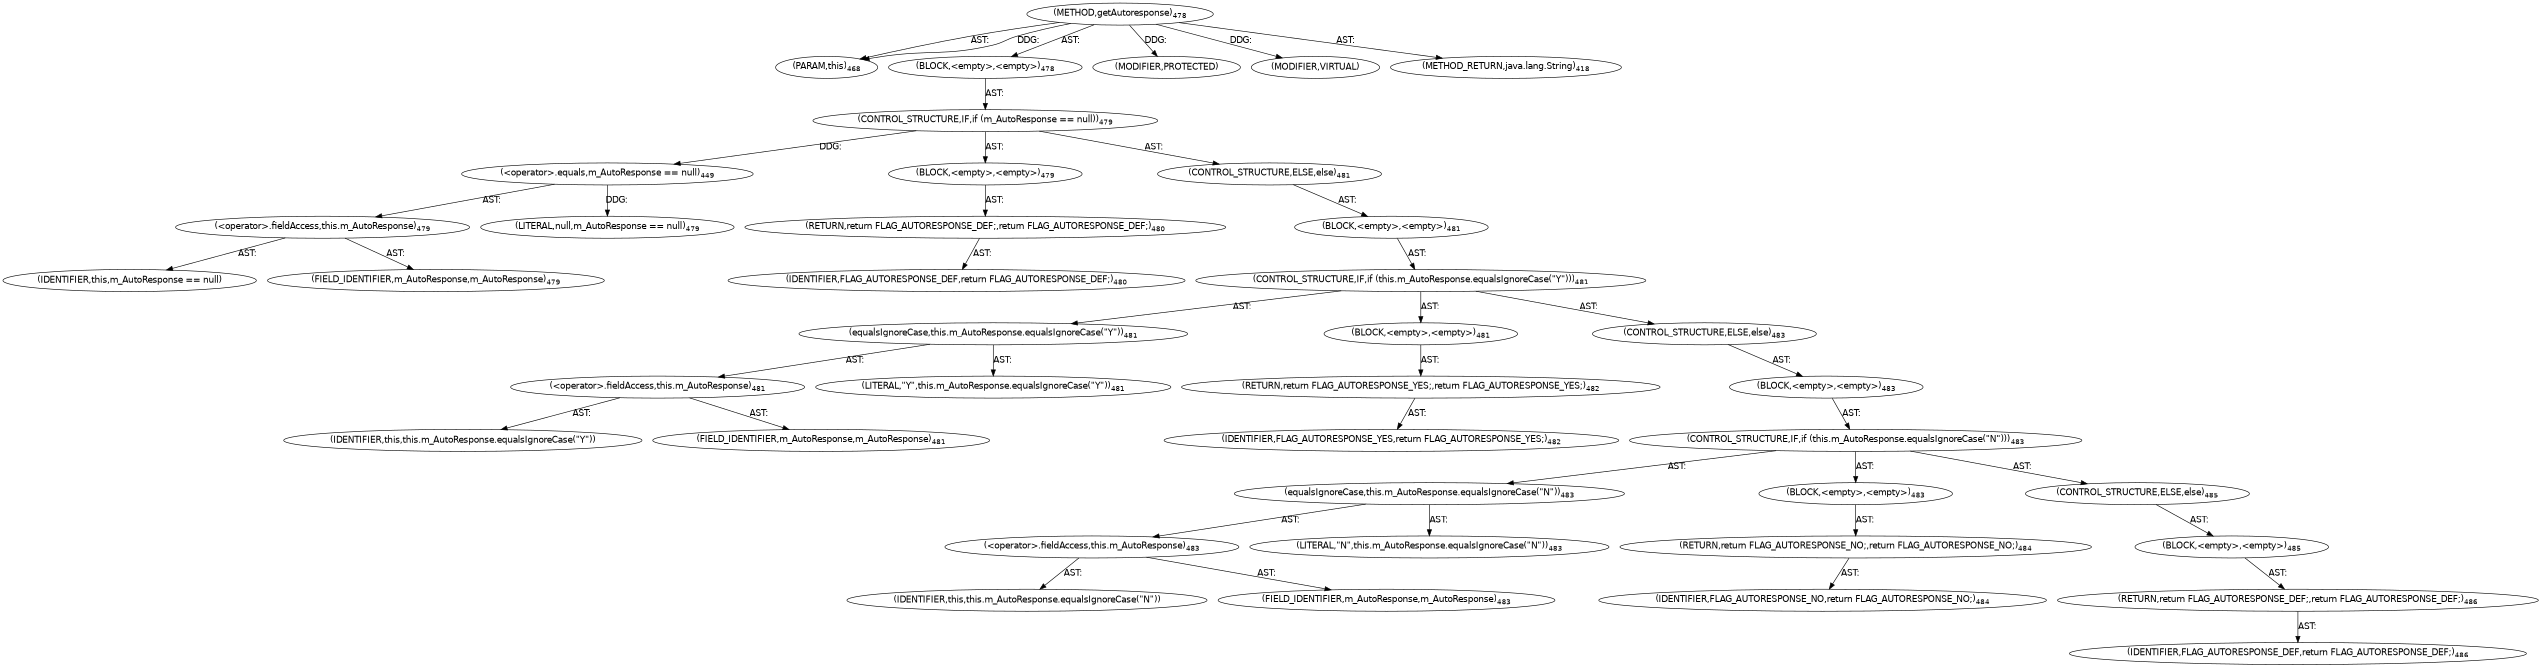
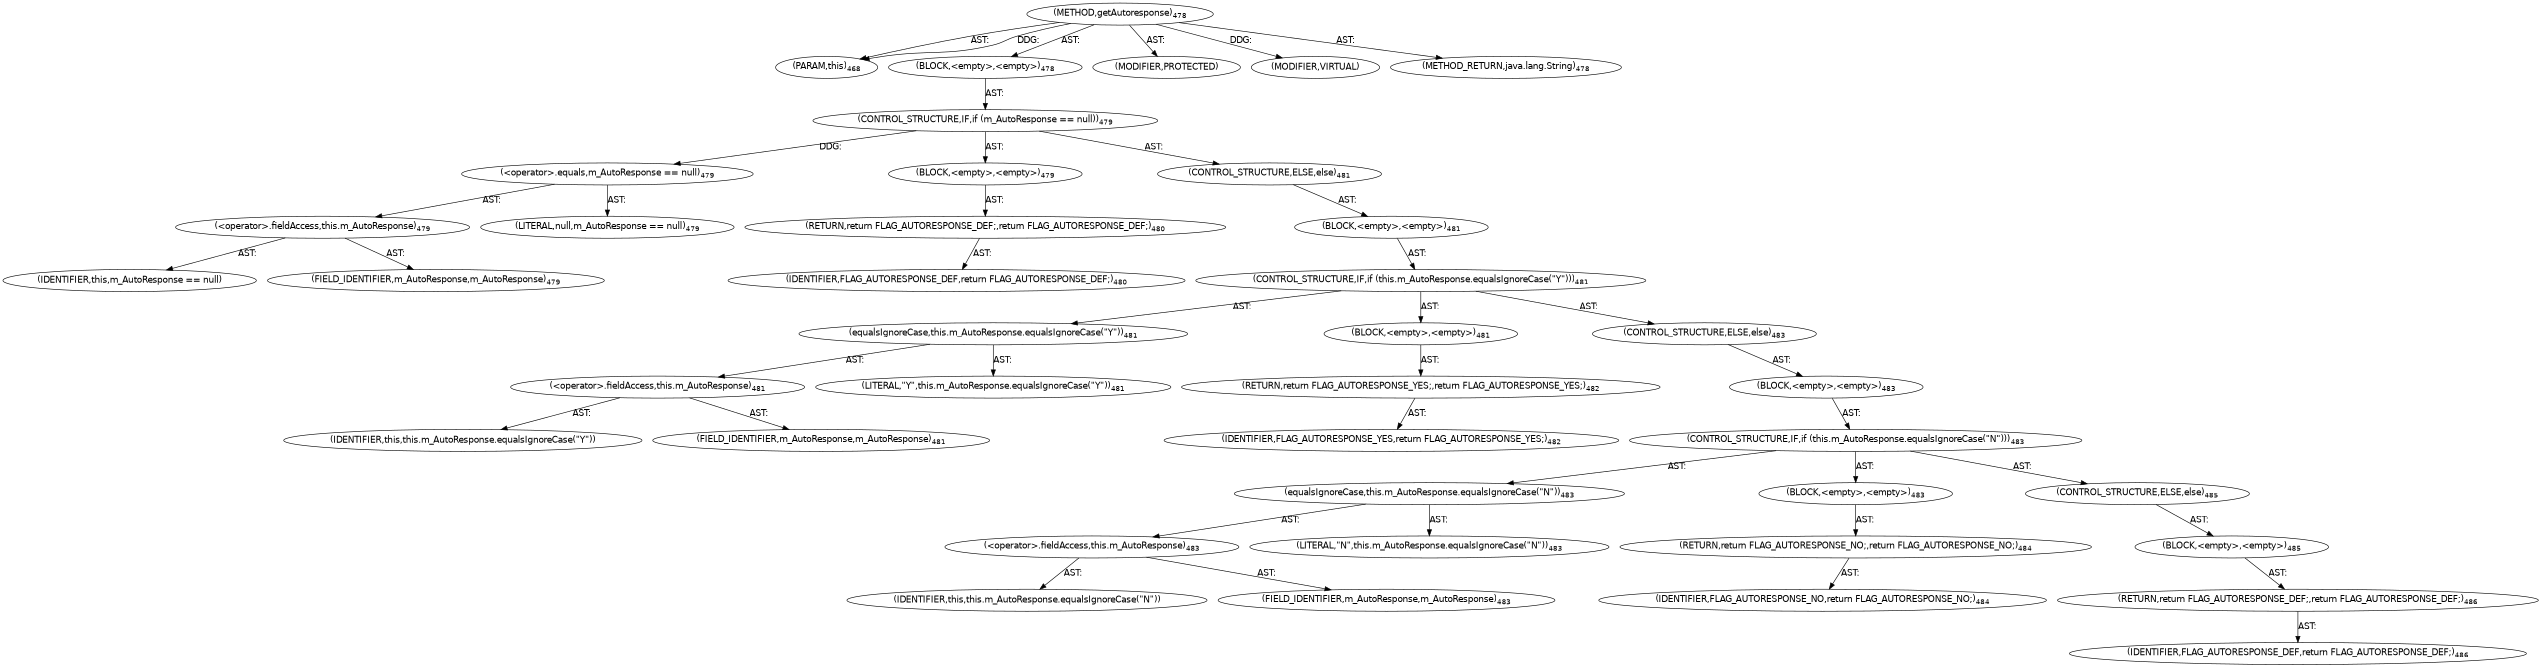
  digraph {
    fontname="DejaVu Sans"
    node [fontname="DejaVu Sans"]
    edge [fontname="DejaVu Sans"]
    n1 [label=<(METHOD,getAutoresponse)<SUB>478</SUB>>]
    n2 [label=<(PARAM,this)<SUB>468</SUB>>]
    n3 [label=<(BLOCK,&lt;empty&gt;,&lt;empty&gt;)<SUB>478</SUB>>]
    n4 [label=<(MODIFIER,PROTECTED)>]
    n5 [label=<(MODIFIER,VIRTUAL)>]
-   n6 [label=<(METHOD_RETURN,java.lang.String)<SUB>418</SUB>>]
+   n6 [label=<(METHOD_RETURN,java.lang.String)<SUB>478</SUB>>]
    n7 [label=<(CONTROL_STRUCTURE,IF,if (m_AutoResponse == null))<SUB>479</SUB>>]
-   n8 [label=<(&lt;operator&gt;.equals,m_AutoResponse == null)<SUB>449</SUB>>]
+   n8 [label=<(&lt;operator&gt;.equals,m_AutoResponse == null)<SUB>479</SUB>>]
    n9 [label=<(BLOCK,&lt;empty&gt;,&lt;empty&gt;)<SUB>479</SUB>>]
    n10 [label=<(CONTROL_STRUCTURE,ELSE,else)<SUB>481</SUB>>]
    n11 [label=<(&lt;operator&gt;.fieldAccess,this.m_AutoResponse)<SUB>479</SUB>>]
    n12 [label=<(LITERAL,null,m_AutoResponse == null)<SUB>479</SUB>>]
    n13 [label=<(RETURN,return FLAG_AUTORESPONSE_DEF;,return FLAG_AUTORESPONSE_DEF;)<SUB>480</SUB>>]
    n14 [label=<(BLOCK,&lt;empty&gt;,&lt;empty&gt;)<SUB>481</SUB>>]
    n15 [label=<(IDENTIFIER,this,m_AutoResponse == null)>]
    n16 [label=<(FIELD_IDENTIFIER,m_AutoResponse,m_AutoResponse)<SUB>479</SUB>>]
    n17 [label=<(IDENTIFIER,FLAG_AUTORESPONSE_DEF,return FLAG_AUTORESPONSE_DEF;)<SUB>480</SUB>>]
    n18 [label=<(CONTROL_STRUCTURE,IF,if (this.m_AutoResponse.equalsIgnoreCase(&quot;Y&quot;)))<SUB>481</SUB>>]
    n19 [label=<(equalsIgnoreCase,this.m_AutoResponse.equalsIgnoreCase(&quot;Y&quot;))<SUB>481</SUB>>]
    n20 [label=<(BLOCK,&lt;empty&gt;,&lt;empty&gt;)<SUB>481</SUB>>]
    n21 [label=<(CONTROL_STRUCTURE,ELSE,else)<SUB>483</SUB>>]
    n22 [label=<(&lt;operator&gt;.fieldAccess,this.m_AutoResponse)<SUB>481</SUB>>]
    n23 [label=<(LITERAL,&quot;Y&quot;,this.m_AutoResponse.equalsIgnoreCase(&quot;Y&quot;))<SUB>481</SUB>>]
    n24 [label=<(RETURN,return FLAG_AUTORESPONSE_YES;,return FLAG_AUTORESPONSE_YES;)<SUB>482</SUB>>]
    n25 [label=<(BLOCK,&lt;empty&gt;,&lt;empty&gt;)<SUB>483</SUB>>]
    n26 [label=<(IDENTIFIER,this,this.m_AutoResponse.equalsIgnoreCase(&quot;Y&quot;))>]
    n27 [label=<(FIELD_IDENTIFIER,m_AutoResponse,m_AutoResponse)<SUB>481</SUB>>]
    n28 [label=<(IDENTIFIER,FLAG_AUTORESPONSE_YES,return FLAG_AUTORESPONSE_YES;)<SUB>482</SUB>>]
    n29 [label=<(CONTROL_STRUCTURE,IF,if (this.m_AutoResponse.equalsIgnoreCase(&quot;N&quot;)))<SUB>483</SUB>>]
    n30 [label=<(equalsIgnoreCase,this.m_AutoResponse.equalsIgnoreCase(&quot;N&quot;))<SUB>483</SUB>>]
    n31 [label=<(BLOCK,&lt;empty&gt;,&lt;empty&gt;)<SUB>483</SUB>>]
    n32 [label=<(CONTROL_STRUCTURE,ELSE,else)<SUB>485</SUB>>]
    n33 [label=<(&lt;operator&gt;.fieldAccess,this.m_AutoResponse)<SUB>483</SUB>>]
    n34 [label=<(LITERAL,&quot;N&quot;,this.m_AutoResponse.equalsIgnoreCase(&quot;N&quot;))<SUB>483</SUB>>]
    n35 [label=<(RETURN,return FLAG_AUTORESPONSE_NO;,return FLAG_AUTORESPONSE_NO;)<SUB>484</SUB>>]
    n36 [label=<(BLOCK,&lt;empty&gt;,&lt;empty&gt;)<SUB>485</SUB>>]
    n37 [label=<(IDENTIFIER,this,this.m_AutoResponse.equalsIgnoreCase(&quot;N&quot;))>]
    n38 [label=<(FIELD_IDENTIFIER,m_AutoResponse,m_AutoResponse)<SUB>483</SUB>>]
    n39 [label=<(IDENTIFIER,FLAG_AUTORESPONSE_NO,return FLAG_AUTORESPONSE_NO;)<SUB>484</SUB>>]
    n40 [label=<(RETURN,return FLAG_AUTORESPONSE_DEF;,return FLAG_AUTORESPONSE_DEF;)<SUB>486</SUB>>]
    n41 [label=<(IDENTIFIER,FLAG_AUTORESPONSE_DEF,return FLAG_AUTORESPONSE_DEF;)<SUB>486</SUB>>]
    n1 -> n2 [label="AST: "]
    n1 -> n2 [label="DDG: "]
    n1 -> n3 [label="AST: "]
-   n1 -> n4 [label="DDG: "]
+   n1 -> n4 [label="AST: "]
    n1 -> n5 [label="DDG: "]
    n1 -> n6 [label="AST: "]
    n3 -> n7 [label="AST: "]
    n7 -> n8 [label="DDG: "]
    n7 -> n9 [label="AST: "]
    n7 -> n10 [label="AST: "]
    n8 -> n11 [label="AST: "]
-   n8 -> n12 [label="DDG: "]
+   n8 -> n12 [label="AST: "]
    n9 -> n13 [label="AST: "]
    n10 -> n14 [label="AST: "]
    n11 -> n15 [label="AST: "]
    n11 -> n16 [label="AST: "]
    n13 -> n17 [label="AST: "]
    n14 -> n18 [label="AST: "]
    n18 -> n19 [label="AST: "]
    n18 -> n20 [label="AST: "]
    n18 -> n21 [label="AST: "]
    n19 -> n22 [label="AST: "]
    n19 -> n23 [label="AST: "]
    n20 -> n24 [label="AST: "]
    n21 -> n25 [label="AST: "]
    n22 -> n26 [label="AST: "]
    n22 -> n27 [label="AST: "]
    n24 -> n28 [label="AST: "]
    n25 -> n29 [label="AST: "]
    n29 -> n30 [label="AST: "]
    n29 -> n31 [label="AST: "]
    n29 -> n32 [label="AST: "]
    n30 -> n33 [label="AST: "]
    n30 -> n34 [label="AST: "]
    n31 -> n35 [label="AST: "]
    n32 -> n36 [label="AST: "]
    n33 -> n37 [label="AST: "]
    n33 -> n38 [label="AST: "]
    n35 -> n39 [label="AST: "]
    n36 -> n40 [label="AST: "]
    n40 -> n41 [label="AST: "]
  }
